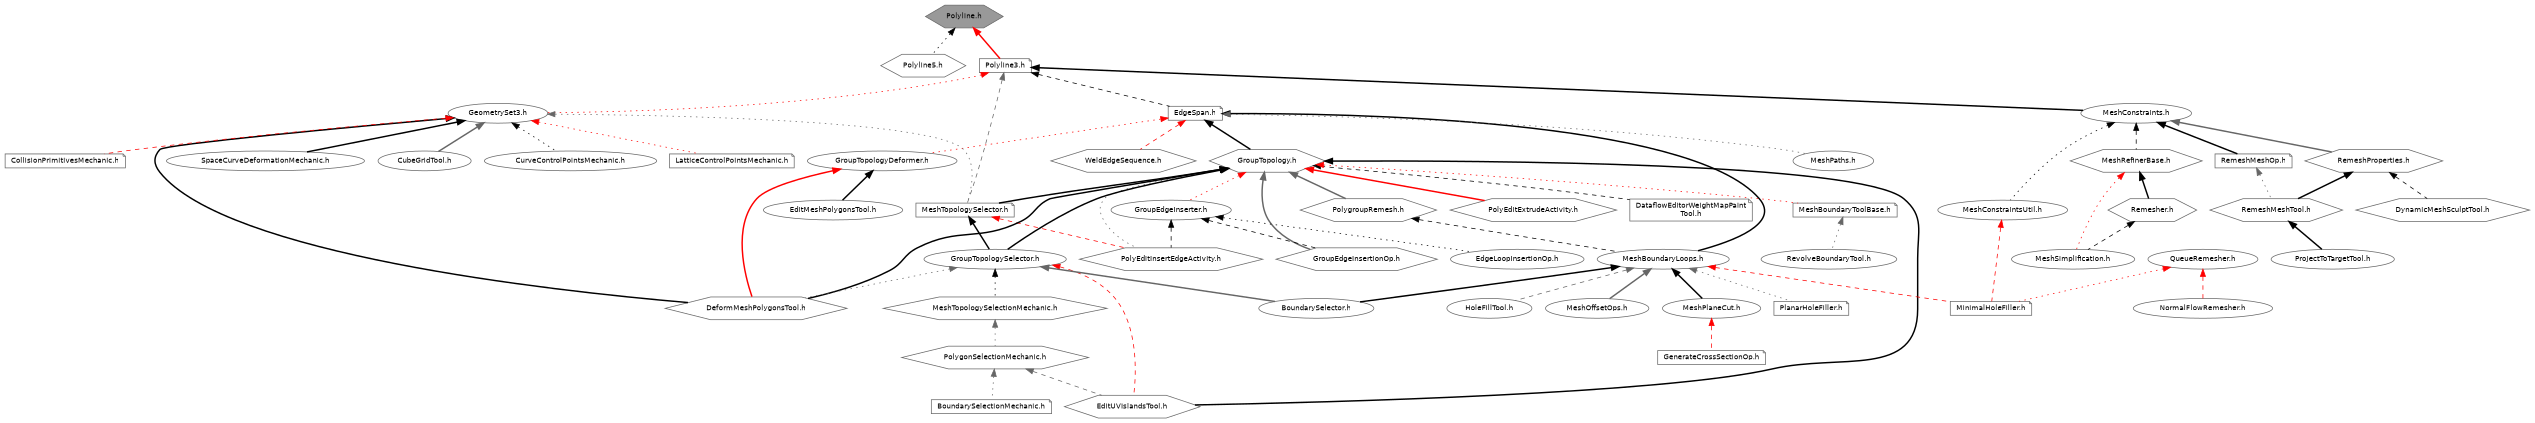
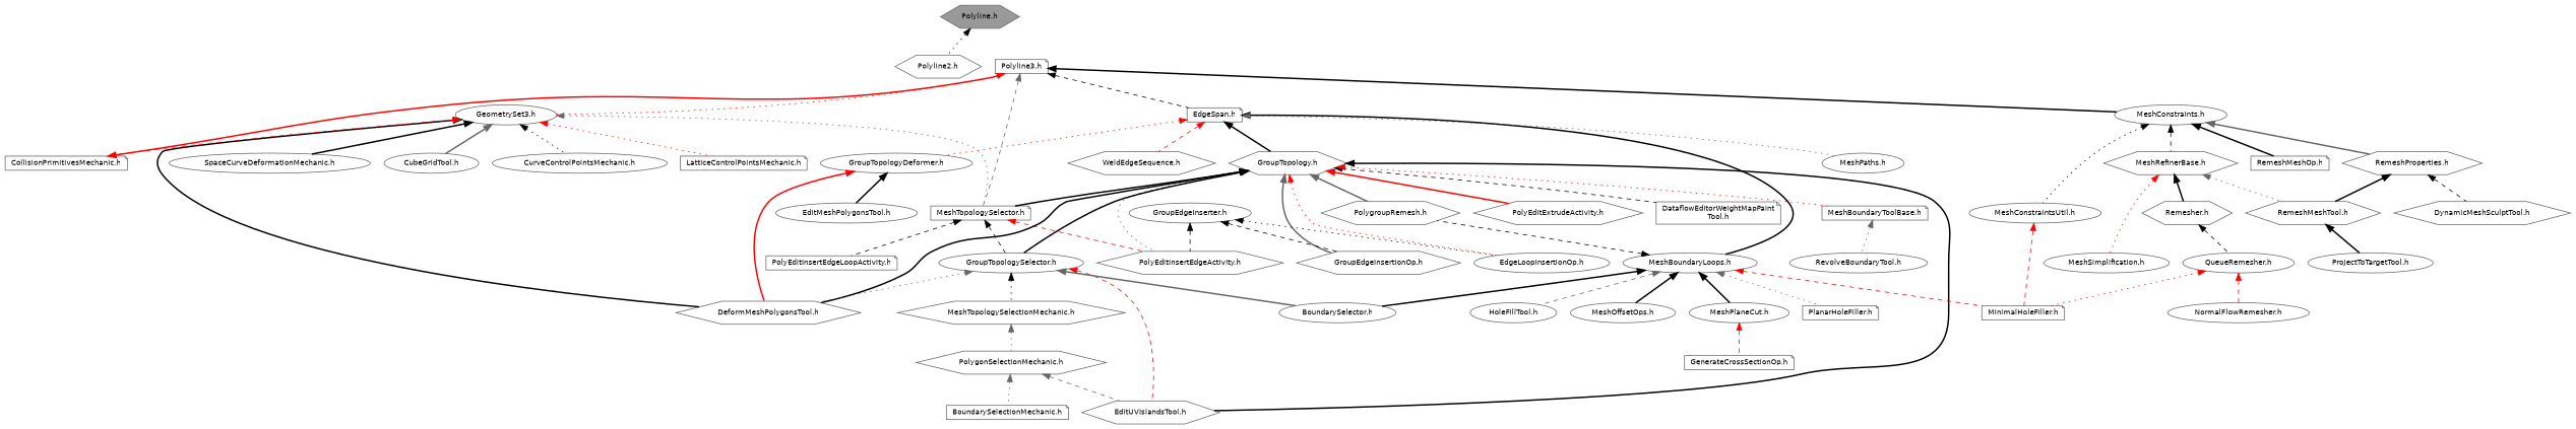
  digraph {
    fontname="DejaVu Sans"
    node [color=grey40 fillcolor=white fontname="DejaVu Sans" fontsize=10 shape=ellipse style=filled]
    edge [color=black dir=back fontname="DejaVu Sans" fontsize=10 labelfontname=Helvetica labelfontsize=10 style=bold]
    n1 [color=gray40 fillcolor=grey60 fontcolor=black height=0.2 label="Polyline.h" shape=hexagon width=0.4]
-   n2 [height=0.2 label="Polyline5.h" shape=hexagon width=0.4]
+   n2 [height=0.2 label="Polyline2.h" shape=hexagon width=0.4]
    n3 [height=0.2 label="Polyline3.h" shape=note width=0.4]
    n4 [height=0.2 label="EdgeSpan.h" shape=note width=0.4]
    n5 [height=0.2 label="MeshTopologySelector.h" shape=note width=0.4]
    n6 [height=0.2 label="GeometrySet3.h" width=0.4]
    n7 [height=0.2 label="MeshConstraints.h" width=0.4]
    n8 [height=0.2 label="GroupTopology.h" shape=hexagon width=0.4]
    n9 [height=0.2 label="GroupTopologyDeformer.h" width=0.4]
    n10 [height=0.2 label="MeshBoundaryLoops.h" width=0.4]
    n11 [height=0.2 label="MeshPaths.h" width=0.4]
    n12 [height=0.2 label="WeldEdgeSequence.h" shape=hexagon width=0.4]
    n13 [height=0.2 label="PolyEditInsertEdgeActivity.h" shape=hexagon width=0.4]
    n14 [height=0.2 label="GroupTopologySelector.h" width=0.4]
+   n15 [height=0.2 label="PolyEditInsertEdgeLoopActivity.h" shape=note width=0.4]
    n16 [height=0.2 label="DeformMeshPolygonsTool.h" shape=hexagon width=0.4]
    n17 [height=0.2 label="CollisionPrimitivesMechanic.h" shape=note width=0.4]
    n18 [height=0.2 label="CubeGridTool.h" width=0.4]
    n19 [height=0.2 label="CurveControlPointsMechanic.h" width=0.4]
    n20 [height=0.2 label="LatticeControlPointsMechanic.h" shape=note width=0.4]
    n21 [height=0.2 label="SpaceCurveDeformationMechanic.h" width=0.4]
    n22 [height=0.2 label="MeshConstraintsUtil.h" width=0.4]
    n23 [height=0.2 label="MeshRefinerBase.h" shape=hexagon width=0.4]
    n24 [height=0.2 label="RemeshMeshOp.h" shape=note width=0.4]
    n25 [height=0.2 label="RemeshProperties.h" shape=hexagon width=0.4]
    n26 [height=0.2 label="DataflowEditorWeightMapPaint\lTool.h" shape=note width=0.4]
    n27 [height=0.2 label="EditUVIslandsTool.h" shape=hexagon width=0.4]
    n28 [height=0.2 label="GroupEdgeInserter.h" width=0.4]
    n29 [height=0.2 label="GroupEdgeInsertionOp.h" shape=hexagon width=0.4]
    n30 [height=0.2 label="MeshBoundaryToolBase.h" shape=note width=0.4]
    n31 [height=0.2 label="PolyEditExtrudeActivity.h" shape=hexagon width=0.4]
    n32 [height=0.2 label="PolygroupRemesh.h" shape=hexagon width=0.4]
    n33 [height=0.2 label="EditMeshPolygonsTool.h" width=0.4]
    n34 [height=0.2 label="BoundarySelector.h" width=0.4]
    n35 [height=0.2 label="HoleFillTool.h" width=0.4]
    n36 [height=0.2 label="MeshOffsetOps.h" width=0.4]
    n37 [height=0.2 label="MeshPlaneCut.h" width=0.4]
    n38 [height=0.2 label="MinimalHoleFiller.h" shape=note width=0.4]
    n39 [height=0.2 label="PlanarHoleFiller.h" shape=note width=0.4]
    n40 [height=0.2 label="EdgeLoopInsertionOp.h" width=0.4]
    n41 [height=0.2 label="MeshTopologySelectionMechanic.h" shape=hexagon width=0.4]
    n42 [height=0.2 label="RevolveBoundaryTool.h" width=0.4]
    n43 [height=0.2 label="PolygonSelectionMechanic.h" shape=hexagon width=0.4]
    n44 [height=0.2 label="BoundarySelectionMechanic.h" shape=note width=0.4]
    n45 [height=0.2 label="GenerateCrossSectionOp.h" shape=note width=0.4]
    n46 [height=0.2 label="MeshSimplification.h" width=0.4]
    n47 [height=0.2 label="Remesher.h" shape=hexagon width=0.4]
    n48 [height=0.2 label="RemeshMeshTool.h" shape=hexagon width=0.4]
    n49 [height=0.2 label="DynamicMeshSculptTool.h" shape=hexagon width=0.4]
    n50 [height=0.2 label="QueueRemesher.h" width=0.4]
    n51 [height=0.2 label="NormalFlowRemesher.h" width=0.4]
    n52 [height=0.2 label="ProjectToTargetTool.h" width=0.4]
    n1 -> n2 [style=dotted]
-   n1 -> n3 [color=red]
+   n17 -> n3 [color=red]
    n3 -> n4 [style=dashed]
    n3 -> n5 [color=gray40 style=dashed]
    n3 -> n6 [color=red style=dotted]
    n3 -> n7
    n4 -> n8
    n4 -> n9 [color=red style=dotted]
    n4 -> n10
    n4 -> n11 [color=gray40 style=dotted]
    n4 -> n12 [color=red style=dashed]
    n5 -> n13 [color=red style=dashed]
-   n5 -> n14
+   n5 -> n14 [style=dashed]
+   n5 -> n15 [style=dashed]
    n6 -> n5 [color=gray40 style=dotted]
    n6 -> n16
    n6 -> n17 [color=red style=dashed]
    n6 -> n18 [color=gray40]
    n6 -> n19 [style=dotted]
    n6 -> n20 [color=red style=dotted]
    n6 -> n21
    n7 -> n22 [style=dotted]
    n7 -> n23 [style=dashed]
    n7 -> n24
    n7 -> n25 [color=gray40]
    n8 -> n5
    n8 -> n13 [color=gray40 style=dotted]
    n8 -> n14
    n8 -> n16
    n8 -> n26 [style=dashed]
    n8 -> n27
-   n8 -> n28 [color=red style=dotted]
+   n8 -> n40 [color=red style=dotted]
    n8 -> n29 [color=gray40]
    n8 -> n30 [color=red style=dotted]
    n8 -> n31 [color=red]
    n8 -> n32 [color=gray40]
    n9 -> n16 [color=red]
    n9 -> n33
-   n32 -> n10 [style=dashed]
+   n10 -> n32 [style=dashed]
    n10 -> n34
    n10 -> n35 [color=gray40 style=dashed]
-   n10 -> n36 [color=gray40]
+   n10 -> n36
    n10 -> n37
    n10 -> n38 [color=red style=dashed]
    n10 -> n39 [color=gray40 style=dotted]
    n14 -> n16 [color=gray40 style=dotted]
    n14 -> n27 [color=red style=dashed]
    n14 -> n34 [color=gray40]
    n14 -> n41 [style=dotted]
    n22 -> n38 [color=red style=dashed]
    n23 -> n46 [color=red style=dotted]
    n23 -> n47
-   n24 -> n48 [color=gray40 style=dotted]
+   n23 -> n48 [color=gray40 style=dotted]
    n25 -> n48
    n25 -> n49 [style=dashed]
    n28 -> n13 [style=dashed]
    n28 -> n29 [style=dashed]
    n28 -> n40 [style=dotted]
    n30 -> n42 [color=gray40 style=dotted]
    n37 -> n45 [color=red style=dashed]
    n41 -> n43 [color=gray40 style=dotted]
    n43 -> n27 [color=gray40 style=dashed]
    n43 -> n44 [color=gray40 style=dotted]
-   n47 -> n46 [style=dashed]
+   n47 -> n50 [style=dashed]
    n48 -> n52
    n50 -> n38 [color=red style=dotted]
    n50 -> n51 [color=red style=dashed]
  }
